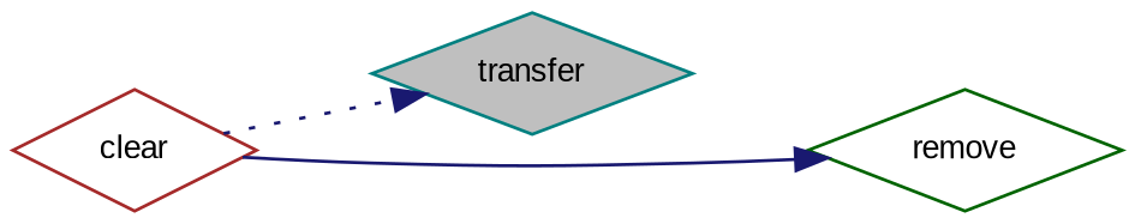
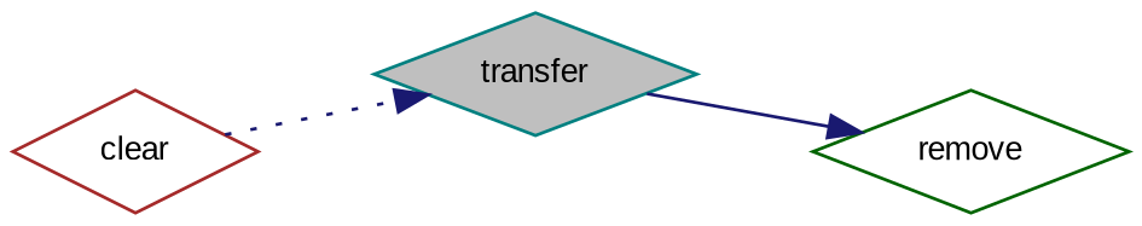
  digraph {
    fontname="Liberation Sans"
    rankdir=LR
    node [fontname="Liberation Sans" fontsize=10 shape=diamond]
    edge [color=midnightblue fontname="Liberation Sans" fontsize=10 labelfontname=Helvetica labelfontsize=10]
    n1 [color=teal fillcolor=grey75 fontcolor=black height=0.2 label=transfer style=filled width=0.4]
    n2 [color=darkgreen height=0.2 label=remove width=0.4]
    n3 [color=brown height=0.2 label=clear width=0.4]
-   n3 -> n2 [style=solid]
+   n1 -> n2 [style=solid]
    n3 -> n1 [style=dotted]
  }
